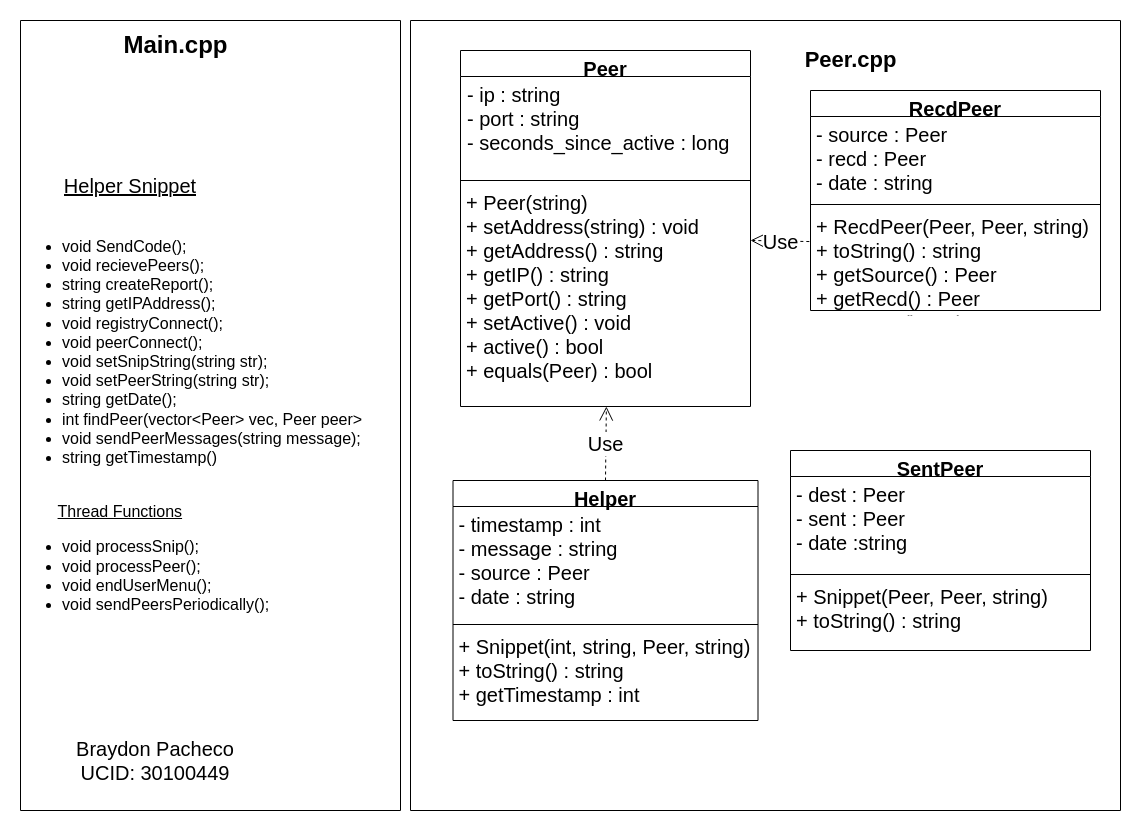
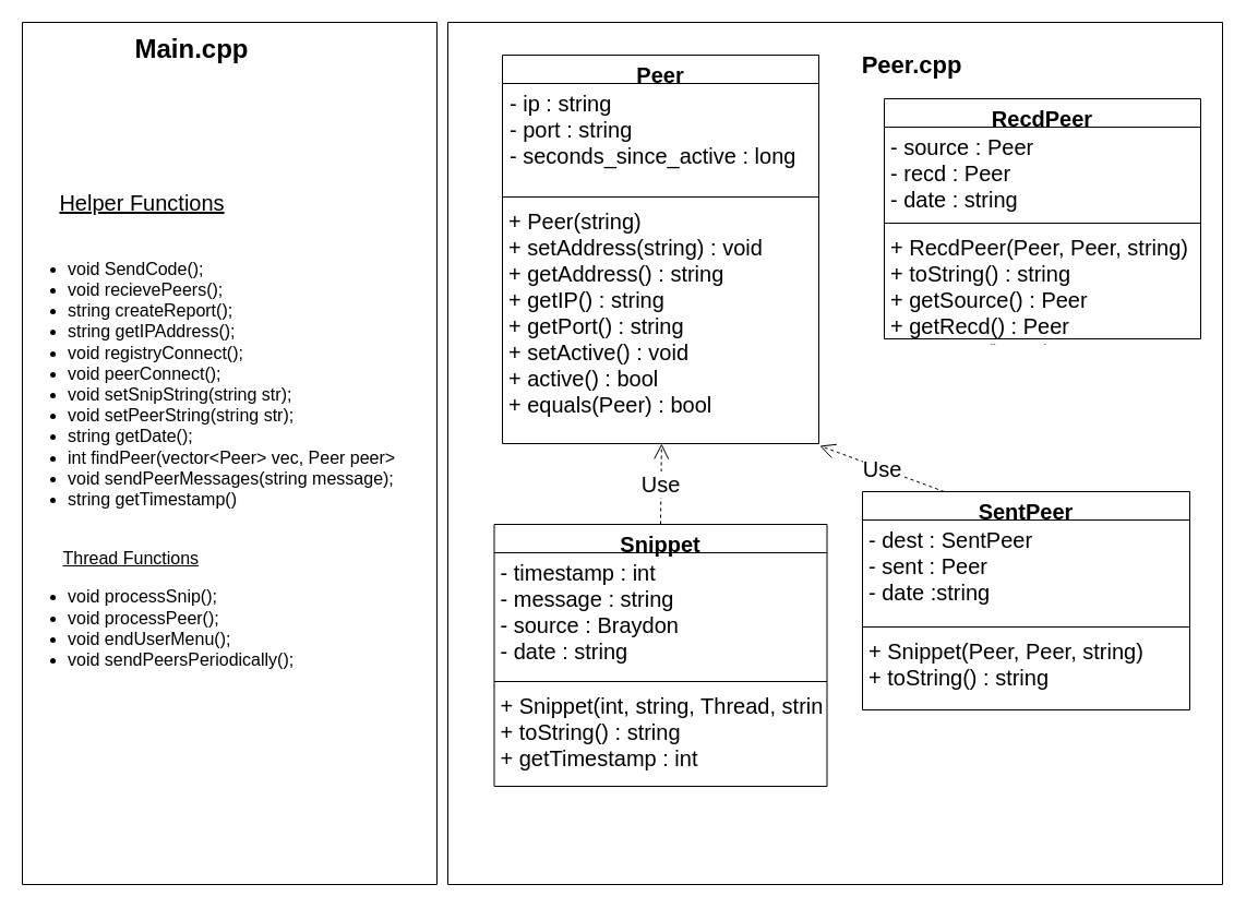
  <mxCell id="0" />
  <mxCell id="1" parent="0" />
  <mxCell id="2" value="" style="swimlane;startSize=0;" parent="1" vertex="1"><mxGeometry x="20" y="20" width="380" height="790" as="geometry" /></mxCell>
  <mxCell id="3" value="Main.cpp" style="text;strokeColor=none;fillColor=none;html=1;fontSize=24;fontStyle=1;verticalAlign=middle;align=center;" parent="2" vertex="1"><mxGeometry x="105" y="5" width="100" height="40" as="geometry" /></mxCell>
  <mxCell id="4" value="&lt;ul style=&quot;font-size: 16px&quot;&gt;&lt;li&gt;&lt;font style=&quot;font-size: 16px&quot;&gt;void SendCode();&lt;/font&gt;&lt;/li&gt;&lt;li&gt;&lt;font style=&quot;font-size: 16px&quot;&gt;void recievePeers();&lt;/font&gt;&lt;/li&gt;&lt;li&gt;&lt;font style=&quot;font-size: 16px&quot;&gt;string createReport();&lt;/font&gt;&lt;/li&gt;&lt;li&gt;&lt;font style=&quot;font-size: 16px&quot;&gt;string getIPAddress();&lt;/font&gt;&lt;/li&gt;&lt;li&gt;&lt;font style=&quot;font-size: 16px&quot;&gt;void registryConnect();&lt;/font&gt;&lt;/li&gt;&lt;li&gt;&lt;font style=&quot;font-size: 16px&quot;&gt;void peerConnect();&lt;/font&gt;&lt;/li&gt;&lt;li&gt;&lt;font style=&quot;font-size: 16px&quot;&gt;void setSnipString(string str);&lt;/font&gt;&lt;/li&gt;&lt;li&gt;&lt;font style=&quot;font-size: 16px&quot;&gt;void setPeerString(string str);&lt;/font&gt;&lt;/li&gt;&lt;li&gt;&lt;font style=&quot;font-size: 16px&quot;&gt;string getDate();&lt;/font&gt;&lt;/li&gt;&lt;li&gt;&lt;font style=&quot;font-size: 16px&quot;&gt;int findPeer(vector&amp;lt;Peer&amp;gt; vec, Peer peer&amp;gt;&lt;/font&gt;&lt;/li&gt;&lt;li&gt;&lt;font style=&quot;font-size: 16px&quot;&gt;void sendPeerMessages(string message);&lt;/font&gt;&lt;/li&gt;&lt;li&gt;&lt;font style=&quot;font-size: 16px&quot;&gt;string getTimestamp()&lt;/font&gt;&lt;/li&gt;&lt;/ul&gt;&lt;div style=&quot;font-size: 16px&quot;&gt;&lt;font style=&quot;font-size: 16px&quot;&gt;&lt;br&gt;&lt;/font&gt;&lt;/div&gt;&lt;div style=&quot;font-size: 16px&quot;&gt;&lt;font style=&quot;font-size: 16px&quot;&gt;&lt;span style=&quot;white-space: pre&quot;&gt;&#09;&lt;/span&gt;&lt;u&gt;Thread Functions&lt;/u&gt;&lt;br&gt;&lt;/font&gt;&lt;/div&gt;&lt;ul style=&quot;font-size: 16px&quot;&gt;&lt;li&gt;&lt;font style=&quot;font-size: 16px&quot;&gt;void processSnip();&lt;/font&gt;&lt;/li&gt;&lt;li&gt;&lt;font style=&quot;font-size: 16px&quot;&gt;void processPeer();&lt;/font&gt;&lt;/li&gt;&lt;li&gt;&lt;font style=&quot;font-size: 16px&quot;&gt;void endUserMenu();&lt;/font&gt;&lt;/li&gt;&lt;li&gt;&lt;font style=&quot;font-size: 16px&quot;&gt;void sendPeersPeriodically();&lt;/font&gt;&lt;/li&gt;&lt;/ul&gt;" style="text;strokeColor=none;fillColor=none;html=1;whiteSpace=wrap;verticalAlign=middle;overflow=hidden;" parent="2" vertex="1"><mxGeometry y="150" width="350" height="510" as="geometry" /></mxCell>
- <mxCell id="5" value="&lt;u style=&quot;font-size: 20px;&quot;&gt;Helper Snippet&lt;/u&gt;" style="text;html=1;strokeColor=none;fillColor=none;align=center;verticalAlign=middle;whiteSpace=wrap;overflow=hidden;fontSize=20;" parent="2" vertex="1"><mxGeometry x="20" y="130" width="180" height="70" as="geometry" /></mxCell>
- <mxCell id="6" value="&lt;font style=&quot;font-size: 20px&quot;&gt;Braydon Pacheco&lt;br&gt;UCID: 30100449&lt;/font&gt;" style="text;html=1;strokeColor=none;fillColor=none;align=center;verticalAlign=middle;whiteSpace=wrap;rounded=0;" vertex="1" parent="2"><mxGeometry x="20" y="700" width="230" height="80" as="geometry" /></mxCell>
+ <mxCell id="5" value="&lt;u style=&quot;font-size: 20px;&quot;&gt;Helper Functions&lt;/u&gt;" style="text;html=1;strokeColor=none;fillColor=none;align=center;verticalAlign=middle;whiteSpace=wrap;overflow=hidden;fontSize=20;" parent="2" vertex="1"><mxGeometry x="20" y="130" width="180" height="70" as="geometry" /></mxCell>
  <mxCell id="7" value="" style="swimlane;startSize=0;" parent="1" vertex="1"><mxGeometry x="410" y="20" width="710" height="790" as="geometry" /></mxCell>
- <mxCell id="8" value="Peer.cpp" style="text;strokeColor=none;fillColor=none;html=1;fontSize=22;fontStyle=1;verticalAlign=middle;align=center;" parent="7" vertex="1"><mxGeometry x="390" y="20" width="100" height="40" as="geometry" /></mxCell>
+ <mxCell id="8" value="Peer.cpp" style="text;strokeColor=none;fillColor=none;html=1;fontSize=22;fontStyle=1;verticalAlign=middle;align=center;" parent="7" vertex="1"><mxGeometry x="375" y="20" width="100" height="40" as="geometry" /></mxCell>
  <mxCell id="9" value="Peer" style="swimlane;fontStyle=1;align=center;verticalAlign=top;childLayout=stackLayout;horizontal=1;startSize=26;horizontalStack=0;resizeParent=1;resizeParentMax=0;resizeLast=0;collapsible=1;marginBottom=0;fontSize=20;" parent="7" vertex="1"><mxGeometry x="50" y="30" width="290" height="356" as="geometry" /></mxCell>
  <mxCell id="10" value="- ip : string&#10;- port : string&#10;- seconds_since_active : long" style="text;strokeColor=none;fillColor=none;align=left;verticalAlign=top;spacingLeft=5;spacingRight=4;overflow=hidden;rotatable=0;points=[[0,0.5],[1,0.5]];portConstraint=eastwest;fontSize=20;" parent="9" vertex="1"><mxGeometry y="26" width="290" height="100" as="geometry" /></mxCell>
  <mxCell id="11" value="" style="line;strokeWidth=1;fillColor=none;align=left;verticalAlign=middle;spacingTop=-1;spacingLeft=3;spacingRight=3;rotatable=0;labelPosition=right;points=[];portConstraint=eastwest;" parent="9" vertex="1"><mxGeometry y="126" width="290" height="8" as="geometry" /></mxCell>
  <mxCell id="12" value="+ Peer(string) &#10;+ setAddress(string) : void&#10;+ getAddress() : string&#10;+ getIP() : string&#10;+ getPort() : string&#10;+ setActive() : void&#10;+ active() : bool&#10;+ equals(Peer) : bool" style="text;strokeColor=none;fillColor=none;align=left;verticalAlign=top;spacingLeft=4;spacingRight=4;overflow=hidden;rotatable=0;points=[[0,0.5],[1,0.5]];portConstraint=eastwest;fontSize=20;" parent="9" vertex="1"><mxGeometry y="134" width="290" height="222" as="geometry" /></mxCell>
  <mxCell id="13" value="RecdPeer&#10;" style="swimlane;fontStyle=1;align=center;verticalAlign=top;childLayout=stackLayout;horizontal=1;startSize=26;horizontalStack=0;resizeParent=1;resizeParentMax=0;resizeLast=0;collapsible=1;marginBottom=0;fontSize=20;" parent="7" vertex="1"><mxGeometry x="400" y="70" width="290" height="220" as="geometry" /></mxCell>
  <mxCell id="14" value="- source : Peer&#10;- recd : Peer&#10;- date : string" style="text;strokeColor=none;fillColor=none;align=left;verticalAlign=top;spacingLeft=4;spacingRight=4;overflow=hidden;rotatable=0;points=[[0,0.5],[1,0.5]];portConstraint=eastwest;fontSize=20;" parent="13" vertex="1"><mxGeometry y="26" width="290" height="84" as="geometry" /></mxCell>
  <mxCell id="15" value="" style="line;strokeWidth=1;fillColor=none;align=left;verticalAlign=middle;spacingTop=-1;spacingLeft=3;spacingRight=3;rotatable=0;labelPosition=right;points=[];portConstraint=eastwest;fontSize=15;" parent="13" vertex="1"><mxGeometry y="110" width="290" height="8" as="geometry" /></mxCell>
  <mxCell id="16" value="+ RecdPeer(Peer, Peer, string)&#10;+ toString() : string&#10;+ getSource() : Peer&#10;+ getRecd() : Peer&#10;+ getDate() : string" style="text;strokeColor=none;fillColor=none;align=left;verticalAlign=top;spacingLeft=4;spacingRight=4;overflow=hidden;rotatable=0;points=[[0,0.5],[1,0.5]];portConstraint=eastwest;fontSize=20;" parent="13" vertex="1"><mxGeometry y="118" width="290" height="102" as="geometry" /></mxCell>
  <mxCell id="17" value="SentPeer" style="swimlane;fontStyle=1;align=center;verticalAlign=top;childLayout=stackLayout;horizontal=1;startSize=26;horizontalStack=0;resizeParent=1;resizeParentMax=0;resizeLast=0;collapsible=1;marginBottom=0;fontSize=20;" parent="7" vertex="1"><mxGeometry x="380" y="430" width="300" height="200" as="geometry" /></mxCell>
- <mxCell id="18" value="- dest : Peer&#10;- sent : Peer&#10;- date :string" style="text;strokeColor=none;fillColor=none;align=left;verticalAlign=top;spacingLeft=4;spacingRight=4;overflow=hidden;rotatable=0;points=[[0,0.5],[1,0.5]];portConstraint=eastwest;fontSize=20;" parent="17" vertex="1"><mxGeometry y="26" width="300" height="94" as="geometry" /></mxCell>
+ <mxCell id="18" value="- dest : SentPeer&#10;- sent : Peer&#10;- date :string" style="text;strokeColor=none;fillColor=none;align=left;verticalAlign=top;spacingLeft=4;spacingRight=4;overflow=hidden;rotatable=0;points=[[0,0.5],[1,0.5]];portConstraint=eastwest;fontSize=20;" parent="17" vertex="1"><mxGeometry y="26" width="300" height="94" as="geometry" /></mxCell>
  <mxCell id="19" value="" style="line;strokeWidth=1;fillColor=none;align=left;verticalAlign=middle;spacingTop=-1;spacingLeft=3;spacingRight=3;rotatable=0;labelPosition=right;points=[];portConstraint=eastwest;fontSize=15;" parent="17" vertex="1"><mxGeometry y="120" width="300" height="8" as="geometry" /></mxCell>
  <mxCell id="20" value="+ Snippet(Peer, Peer, string)&#10;+ toString() : string" style="text;strokeColor=none;fillColor=none;align=left;verticalAlign=top;spacingLeft=4;spacingRight=4;overflow=hidden;rotatable=0;points=[[0,0.5],[1,0.5]];portConstraint=eastwest;fontSize=20;" parent="17" vertex="1"><mxGeometry y="128" width="300" height="72" as="geometry" /></mxCell>
- <mxCell id="21" value="Helper" style="swimlane;fontStyle=1;align=center;verticalAlign=top;childLayout=stackLayout;horizontal=1;startSize=26;horizontalStack=0;resizeParent=1;resizeParentMax=0;resizeLast=0;collapsible=1;marginBottom=0;fontSize=20;" parent="7" vertex="1"><mxGeometry x="42.5" y="460" width="305" height="240" as="geometry"><mxRectangle x="75" y="420" width="110" height="30" as="alternateBounds" /></mxGeometry></mxCell>
- <mxCell id="22" value="- timestamp : int&#10;- message : string&#10;- source : Peer&#10;- date : string" style="text;strokeColor=none;fillColor=none;align=left;verticalAlign=top;spacingLeft=4;spacingRight=4;overflow=hidden;rotatable=0;points=[[0,0.5],[1,0.5]];portConstraint=eastwest;fontSize=20;" parent="21" vertex="1"><mxGeometry y="26" width="305" height="114" as="geometry" /></mxCell>
+ <mxCell id="21" value="Snippet" style="swimlane;fontStyle=1;align=center;verticalAlign=top;childLayout=stackLayout;horizontal=1;startSize=26;horizontalStack=0;resizeParent=1;resizeParentMax=0;resizeLast=0;collapsible=1;marginBottom=0;fontSize=20;" parent="7" vertex="1"><mxGeometry x="42.5" y="460" width="305" height="240" as="geometry"><mxRectangle x="75" y="420" width="110" height="30" as="alternateBounds" /></mxGeometry></mxCell>
+ <mxCell id="22" value="- timestamp : int&#10;- message : string&#10;- source : Braydon&#10;- date : string" style="text;strokeColor=none;fillColor=none;align=left;verticalAlign=top;spacingLeft=4;spacingRight=4;overflow=hidden;rotatable=0;points=[[0,0.5],[1,0.5]];portConstraint=eastwest;fontSize=20;" parent="21" vertex="1"><mxGeometry y="26" width="305" height="114" as="geometry" /></mxCell>
  <mxCell id="23" value="" style="line;strokeWidth=1;fillColor=none;align=left;verticalAlign=middle;spacingTop=-1;spacingLeft=3;spacingRight=3;rotatable=0;labelPosition=right;points=[];portConstraint=eastwest;" parent="21" vertex="1"><mxGeometry y="140" width="305" height="8" as="geometry" /></mxCell>
- <mxCell id="24" value="+ Snippet(int, string, Peer, string)&#10;+ toString() : string&#10;+ getTimestamp : int" style="text;strokeColor=none;fillColor=none;align=left;verticalAlign=top;spacingLeft=4;spacingRight=4;overflow=hidden;rotatable=0;points=[[0,0.5],[1,0.5]];portConstraint=eastwest;fontSize=20;" parent="21" vertex="1"><mxGeometry y="148" width="305" height="92" as="geometry" /></mxCell>
+ <mxCell id="24" value="+ Snippet(int, string, Thread, string)&#10;+ toString() : string&#10;+ getTimestamp : int" style="text;strokeColor=none;fillColor=none;align=left;verticalAlign=top;spacingLeft=4;spacingRight=4;overflow=hidden;rotatable=0;points=[[0,0.5],[1,0.5]];portConstraint=eastwest;fontSize=20;" parent="21" vertex="1"><mxGeometry y="148" width="305" height="92" as="geometry" /></mxCell>
  <mxCell id="25" value="Use" style="endArrow=open;endSize=12;dashed=1;html=1;rounded=0;fontSize=20;exitX=0.5;exitY=0;exitDx=0;exitDy=0;entryX=0.503;entryY=1;entryDx=0;entryDy=0;entryPerimeter=0;" parent="7" source="21" target="12" edge="1"><mxGeometry width="160" relative="1" as="geometry"><mxPoint x="-80" y="300" as="sourcePoint" /><mxPoint x="80" y="300" as="targetPoint" /></mxGeometry></mxCell>
- <mxCell id="26" value="Use" style="endArrow=open;endSize=12;dashed=1;html=1;rounded=0;fontSize=20;entryX=1;entryY=0.252;entryDx=0;entryDy=0;entryPerimeter=0;exitX=-0.004;exitY=0.324;exitDx=0;exitDy=0;exitPerimeter=0;" parent="7" source="16" target="12" edge="1"><mxGeometry width="160" relative="1" as="geometry"><mxPoint x="-80" y="300" as="sourcePoint" /><mxPoint x="80" y="300" as="targetPoint" /></mxGeometry></mxCell>
+ <mxCell id="27" value="Use" style="endArrow=open;endSize=12;dashed=1;html=1;rounded=0;fontSize=20;exitX=0.25;exitY=0;exitDx=0;exitDy=0;entryX=1.003;entryY=1.009;entryDx=0;entryDy=0;entryPerimeter=0;" parent="7" source="17" target="12" edge="1"><mxGeometry width="160" relative="1" as="geometry"><mxPoint x="-80" y="300" as="sourcePoint" /><mxPoint x="80" y="300" as="targetPoint" /></mxGeometry></mxCell>
